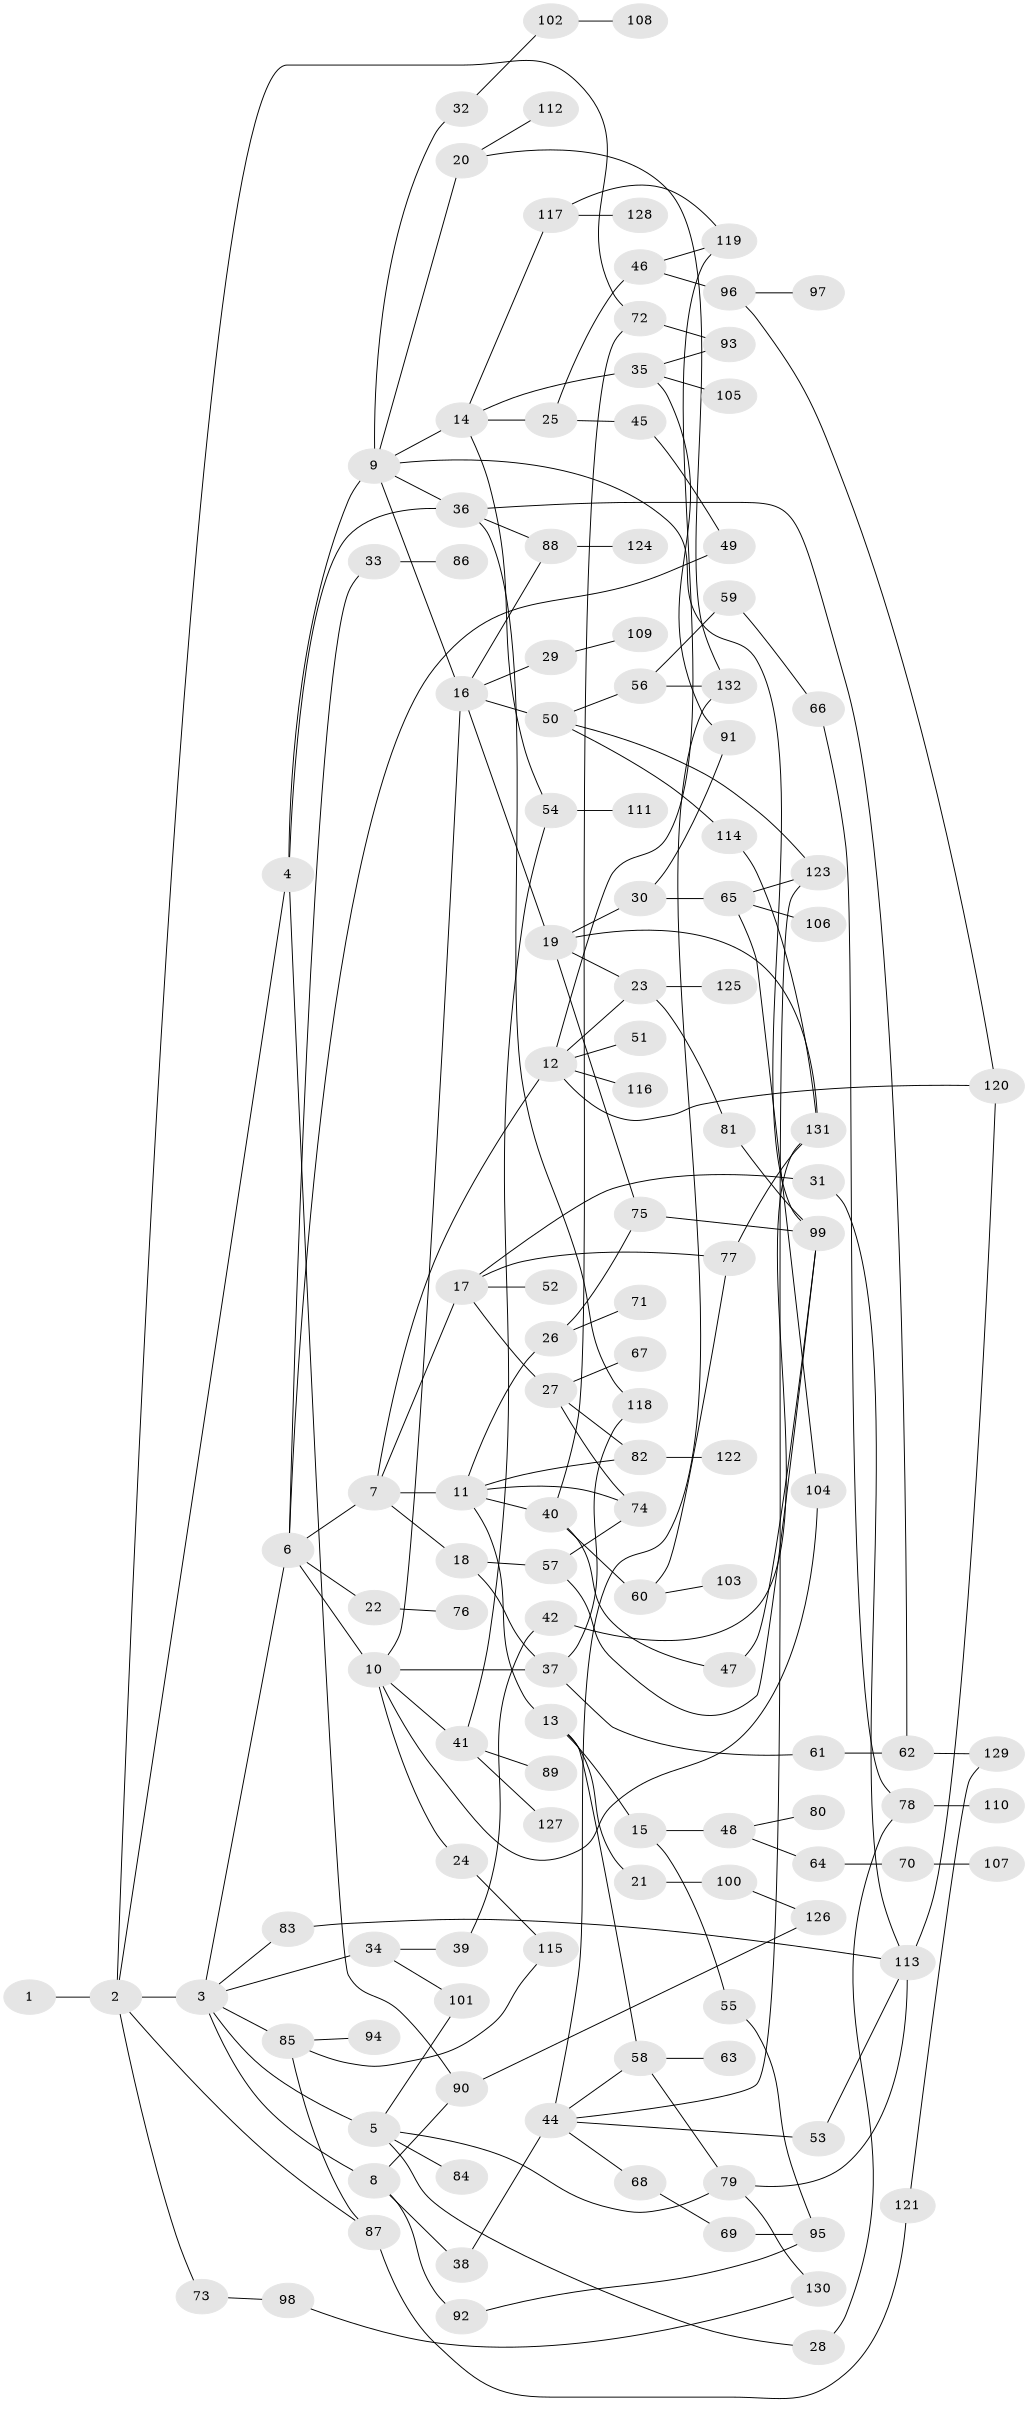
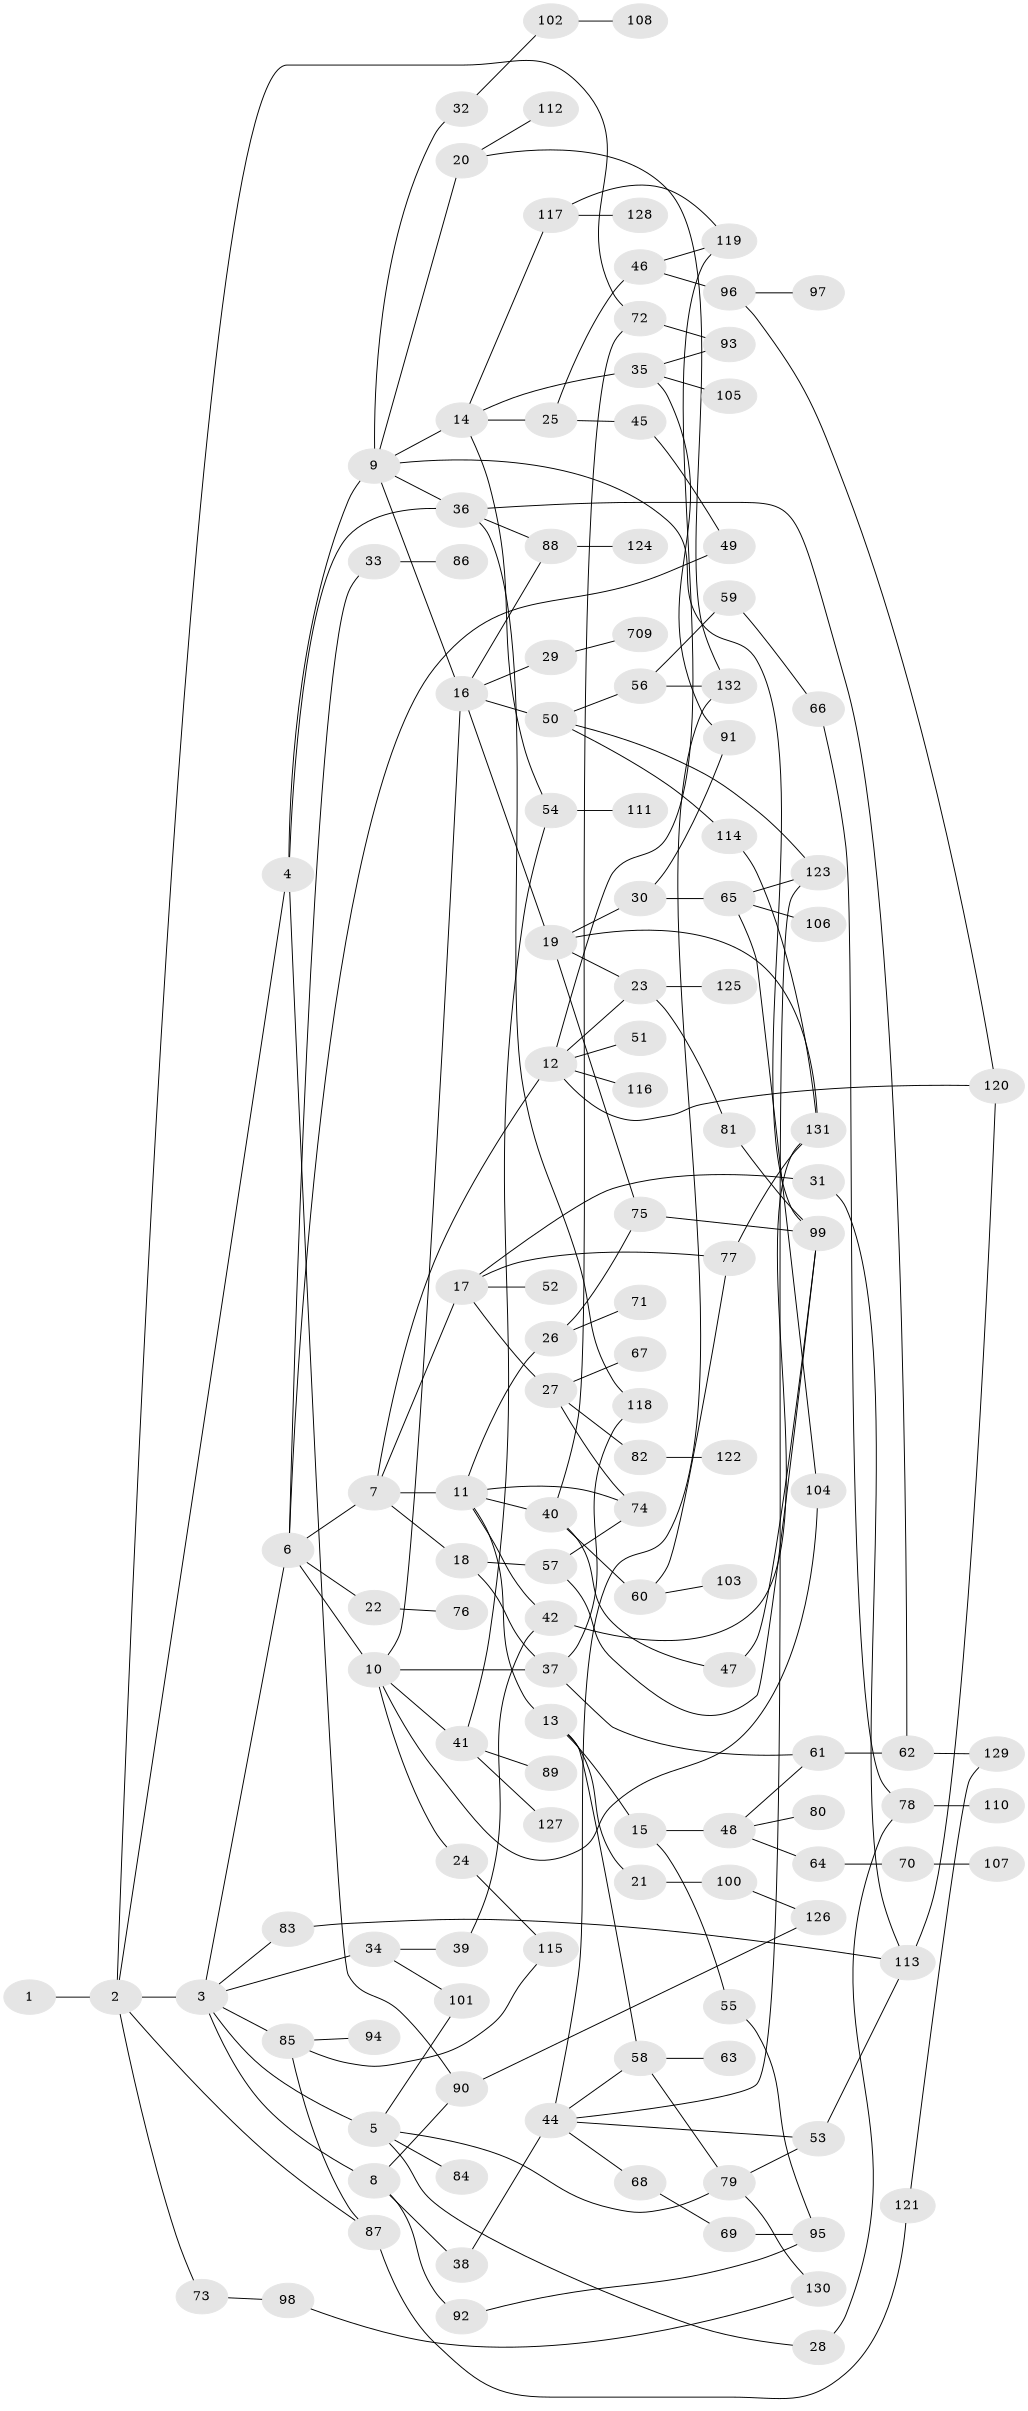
  graph {
    fontname="DejaVu Serif"
    rankdir=LR
    node [color=gray90 fontname="DejaVu Serif" style=filled]
    edge [fontname="DejaVu Serif"]
    1
    2
    3
    4
    72
    73
    87
    5
    6
    8
    34
    83
    85
    9
    36
    90
    93
    98
    121
    28
    79
    84
    101
    7
    10
    22
    33
    49
    38
    92
    39
    113
    115
    94
    14
    16
    20
    32
    99
    88
    62
    118
    126
    78
    130
    11
    12
    17
    18
    24
    37
    41
    104
    76
    86
    13
    26
    40
    74
    82
    23
    51
    116
    119
    120
    27
    31
    52
    77
    57
    44
    95
    25
    35
    54
    117
    19
    29
    50
    112
    132
    102
    61
    89
    127
    15
    21
    58
    75
    71
    47
    60
    122
    81
    125
    48
    55
    100
    63
    45
    46
    91
    105
    111
    128
    80
    64
    30
    131
-   109
+   109 [label=709]
    123
    56
    114
    124
    67
    65
    96
    110
    106
    108
    42
    129
    53
    68
    103
    69
    97
    70
    59
    66
    107
    1 -- 2
    2 -- 3
    2 -- 4
    2 -- 72
    2 -- 73
    2 -- 87
    3 -- 5
    3 -- 6
    3 -- 8
    3 -- 34
    3 -- 83
    3 -- 85
    4 -- 9
    4 -- 36
    4 -- 90
    72 -- 93
    73 -- 98
    87 -- 121
    5 -- 28
    5 -- 79
    5 -- 84
    5 -- 101
    6 -- 7
    6 -- 10
    6 -- 22
    6 -- 33
    6 -- 49
    8 -- 90
    8 -- 38
    8 -- 92
    34 -- 101
    34 -- 39
    83 -- 113
    85 -- 87
    85 -- 115
    85 -- 94
    9 -- 36
    9 -- 14
    9 -- 16
    9 -- 20
    9 -- 32
    9 -- 99
    36 -- 88
    36 -- 62
    36 -- 118
    90 -- 126
    98 -- 130
    121 -- 129
    28 -- 78
-   79 -- 113
+   79 -- 53
    79 -- 130
    7 -- 11
    7 -- 12
    7 -- 17
    7 -- 18
    10 -- 16
    10 -- 24
    10 -- 37
    10 -- 41
    10 -- 104
    22 -- 76
    33 -- 86
    38 -- 44
    92 -- 95
    39 -- 42
    113 -- 120
    14 -- 25
    14 -- 35
    14 -- 54
    14 -- 117
    16 -- 88
    16 -- 19
    16 -- 29
    16 -- 50
    20 -- 112
    20 -- 132
    32 -- 102
    88 -- 124
    62 -- 129
    78 -- 110
    11 -- 13
    11 -- 26
    11 -- 40
    11 -- 74
-   11 -- 82
+   11 -- 42
    12 -- 23
    12 -- 51
    12 -- 116
    12 -- 119
    12 -- 120
    17 -- 27
    17 -- 31
    17 -- 52
    17 -- 77
    18 -- 37
    18 -- 57
    24 -- 115
    37 -- 118
    37 -- 61
    41 -- 54
    41 -- 89
    41 -- 127
    13 -- 15
    13 -- 21
    13 -- 58
    26 -- 75
    26 -- 71
    40 -- 72
    40 -- 47
    40 -- 60
    82 -- 122
    23 -- 81
    23 -- 125
    27 -- 74
    27 -- 82
    27 -- 67
    31 -- 113
    77 -- 131
    57 -- 99
    57 -- 74
    44 -- 132
    44 -- 58
    44 -- 123
    44 -- 53
    44 -- 68
    25 -- 45
    25 -- 46
    35 -- 93
    35 -- 91
    35 -- 105
    54 -- 111
    117 -- 119
    117 -- 128
    19 -- 23
    19 -- 75
    19 -- 30
    19 -- 131
    29 -- 109
    50 -- 123
    50 -- 56
    50 -- 114
    102 -- 108
    61 -- 62
    15 -- 48
    15 -- 55
    21 -- 100
    58 -- 79
    58 -- 63
    75 -- 99
    47 -- 99
    60 -- 77
    60 -- 103
    81 -- 99
+   48 -- 61
    48 -- 80
    48 -- 64
    55 -- 95
    100 -- 126
    45 -- 49
    46 -- 119
    46 -- 96
    64 -- 70
    30 -- 91
    30 -- 65
    56 -- 132
    56 -- 59
    114 -- 131
    65 -- 104
    65 -- 123
    65 -- 106
    96 -- 120
    96 -- 97
    42 -- 131
    53 -- 113
    68 -- 69
    69 -- 95
    70 -- 107
    59 -- 66
    66 -- 78
  }
